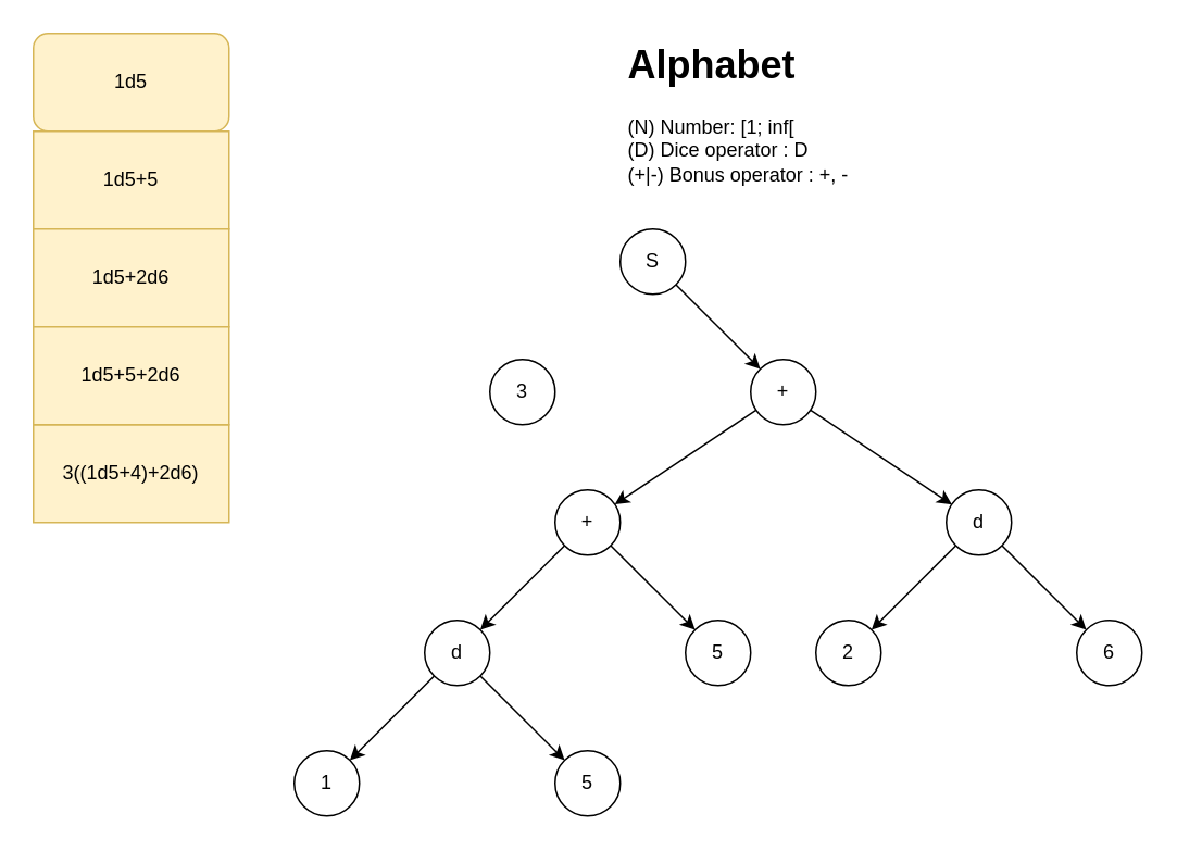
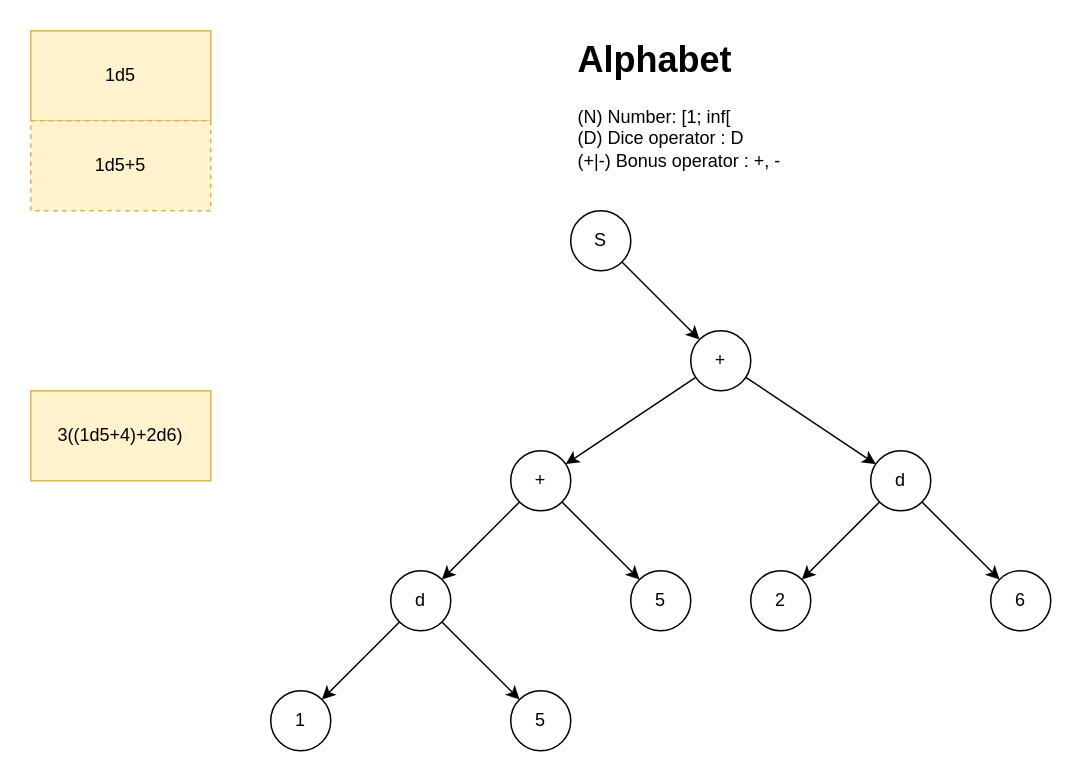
  <mxCell id="0" />
  <mxCell id="1" parent="0" />
  <mxCell id="2" value="&lt;h1&gt;Alphabet&lt;/h1&gt;&lt;div&gt;(N) Number: [1; inf[&lt;/div&gt;&lt;div&gt;(D) Dice operator : D&lt;br&gt;&lt;/div&gt;&lt;div&gt;(+|-) Bonus operator : +, -&lt;br&gt;&lt;/div&gt;&lt;div&gt;&lt;br&gt;&lt;/div&gt;&lt;div&gt;&lt;br&gt;&lt;/div&gt;" style="text;html=1;strokeColor=none;fillColor=none;spacing=5;spacingTop=-20;whiteSpace=wrap;overflow=hidden;rounded=0;" parent="1" vertex="1"><mxGeometry x="380" width="190" height="160" as="geometry" y="20" /></mxCell>
  <mxCell id="3" value="3((1d5+4)+2d6)" style="rounded=0;whiteSpace=wrap;html=1;fillColor=#fff2cc;strokeColor=#d6b656;" parent="1" vertex="1"><mxGeometry x="20" y="260" width="120" height="60" as="geometry" /></mxCell>
  <mxCell id="4" style="edgeStyle=none;rounded=0;orthogonalLoop=1;jettySize=auto;html=1;" parent="1" source="14" target="8" edge="1"><mxGeometry relative="1" as="geometry"><mxPoint x="400" y="260" as="sourcePoint" /></mxGeometry></mxCell>
- <mxCell id="5" value="3" style="ellipse;whiteSpace=wrap;html=1;aspect=fixed;" parent="1" vertex="1"><mxGeometry x="300" y="220" width="40" height="40" as="geometry" /></mxCell>
  <mxCell id="6" style="edgeStyle=none;rounded=0;orthogonalLoop=1;jettySize=auto;html=1;" parent="1" source="8" target="11" edge="1"><mxGeometry relative="1" as="geometry" /></mxCell>
  <mxCell id="7" style="edgeStyle=none;rounded=0;orthogonalLoop=1;jettySize=auto;html=1;" parent="1" source="8" target="26" edge="1"><mxGeometry relative="1" as="geometry"><mxPoint x="296.641" y="388.906" as="targetPoint" /></mxGeometry></mxCell>
  <mxCell id="8" value="+" style="ellipse;whiteSpace=wrap;html=1;aspect=fixed;" parent="1" vertex="1"><mxGeometry x="460" y="220" width="40" height="40" as="geometry" /></mxCell>
  <mxCell id="9" value="" style="edgeStyle=none;rounded=0;orthogonalLoop=1;jettySize=auto;html=1;" parent="1" source="11" target="12" edge="1"><mxGeometry relative="1" as="geometry" /></mxCell>
  <mxCell id="10" value="" style="edgeStyle=none;rounded=0;orthogonalLoop=1;jettySize=auto;html=1;" parent="1" source="11" target="13" edge="1"><mxGeometry relative="1" as="geometry" /></mxCell>
  <mxCell id="11" value="d" style="ellipse;whiteSpace=wrap;html=1;aspect=fixed;" parent="1" vertex="1"><mxGeometry x="580" y="300" width="40" height="40" as="geometry" /></mxCell>
  <mxCell id="12" value="2" style="ellipse;whiteSpace=wrap;html=1;aspect=fixed;" parent="1" vertex="1"><mxGeometry x="500" y="380" width="40" height="40" as="geometry" /></mxCell>
  <mxCell id="13" value="6" style="ellipse;whiteSpace=wrap;html=1;aspect=fixed;" parent="1" vertex="1"><mxGeometry x="660" y="380" width="40" height="40" as="geometry" /></mxCell>
  <mxCell id="14" value="S" style="ellipse;whiteSpace=wrap;html=1;aspect=fixed;" parent="1" vertex="1"><mxGeometry x="380" y="140" width="40" height="40" as="geometry" /></mxCell>
- <mxCell id="15" value="1d5" style="whiteSpace=wrap;html=1;fillColor=#fff2cc;strokeColor=#d6b656;rounded=1;" parent="1" vertex="1"><mxGeometry x="20" width="120" height="60" as="geometry" y="20" /></mxCell>
- <mxCell id="16" value="1d5+5" style="rounded=0;whiteSpace=wrap;html=1;fillColor=#fff2cc;strokeColor=#d6b656;" parent="1" vertex="1"><mxGeometry x="20" y="80" width="120" height="60" as="geometry" /></mxCell>
- <mxCell id="17" value="1d5+2d6" style="rounded=0;whiteSpace=wrap;html=1;fillColor=#fff2cc;strokeColor=#d6b656;" parent="1" vertex="1"><mxGeometry x="20" y="140" width="120" height="60" as="geometry" /></mxCell>
- <mxCell id="18" value="1d5+5+2d6" style="rounded=0;whiteSpace=wrap;html=1;fillColor=#fff2cc;strokeColor=#d6b656;" parent="1" vertex="1"><mxGeometry x="20" y="200" width="120" height="60" as="geometry" /></mxCell>
+ <mxCell id="15" value="1d5" style="rounded=0;whiteSpace=wrap;html=1;fillColor=#fff2cc;strokeColor=#d6b656;" parent="1" vertex="1"><mxGeometry x="20" width="120" height="60" as="geometry" y="20" /></mxCell>
+ <mxCell id="16" value="1d5+5" style="rounded=0;whiteSpace=wrap;html=1;fillColor=#fff2cc;strokeColor=#d6b656;dashed=1;" parent="1" vertex="1"><mxGeometry x="20" y="80" width="120" height="60" as="geometry" /></mxCell>
  <mxCell id="19" style="edgeStyle=none;rounded=0;orthogonalLoop=1;jettySize=auto;html=1;" edge="1" parent="1" source="21" target="22"><mxGeometry relative="1" as="geometry" /></mxCell>
  <mxCell id="20" style="edgeStyle=none;rounded=0;orthogonalLoop=1;jettySize=auto;html=1;" edge="1" parent="1" source="21" target="23"><mxGeometry relative="1" as="geometry" /></mxCell>
  <mxCell id="21" value="d" style="ellipse;whiteSpace=wrap;html=1;aspect=fixed;" vertex="1" parent="1"><mxGeometry x="260" y="380" width="40" height="40" as="geometry" /></mxCell>
  <mxCell id="22" value="1" style="ellipse;whiteSpace=wrap;html=1;aspect=fixed;" vertex="1" parent="1"><mxGeometry x="180" y="460" width="40" height="40" as="geometry" /></mxCell>
  <mxCell id="23" value="5" style="ellipse;whiteSpace=wrap;html=1;aspect=fixed;" vertex="1" parent="1"><mxGeometry x="340" y="460" width="40" height="40" as="geometry" /></mxCell>
  <mxCell id="24" style="edgeStyle=none;rounded=0;orthogonalLoop=1;jettySize=auto;html=1;" edge="1" parent="1" source="26" target="27"><mxGeometry relative="1" as="geometry" /></mxCell>
  <mxCell id="25" style="edgeStyle=none;rounded=0;orthogonalLoop=1;jettySize=auto;html=1;" edge="1" parent="1" source="26" target="21"><mxGeometry relative="1" as="geometry" /></mxCell>
  <mxCell id="26" value="+" style="ellipse;whiteSpace=wrap;html=1;aspect=fixed;" vertex="1" parent="1"><mxGeometry x="340" y="300" width="40" height="40" as="geometry" /></mxCell>
  <mxCell id="27" value="5" style="ellipse;whiteSpace=wrap;html=1;aspect=fixed;" vertex="1" parent="1"><mxGeometry x="420" y="380" width="40" height="40" as="geometry" /></mxCell>
